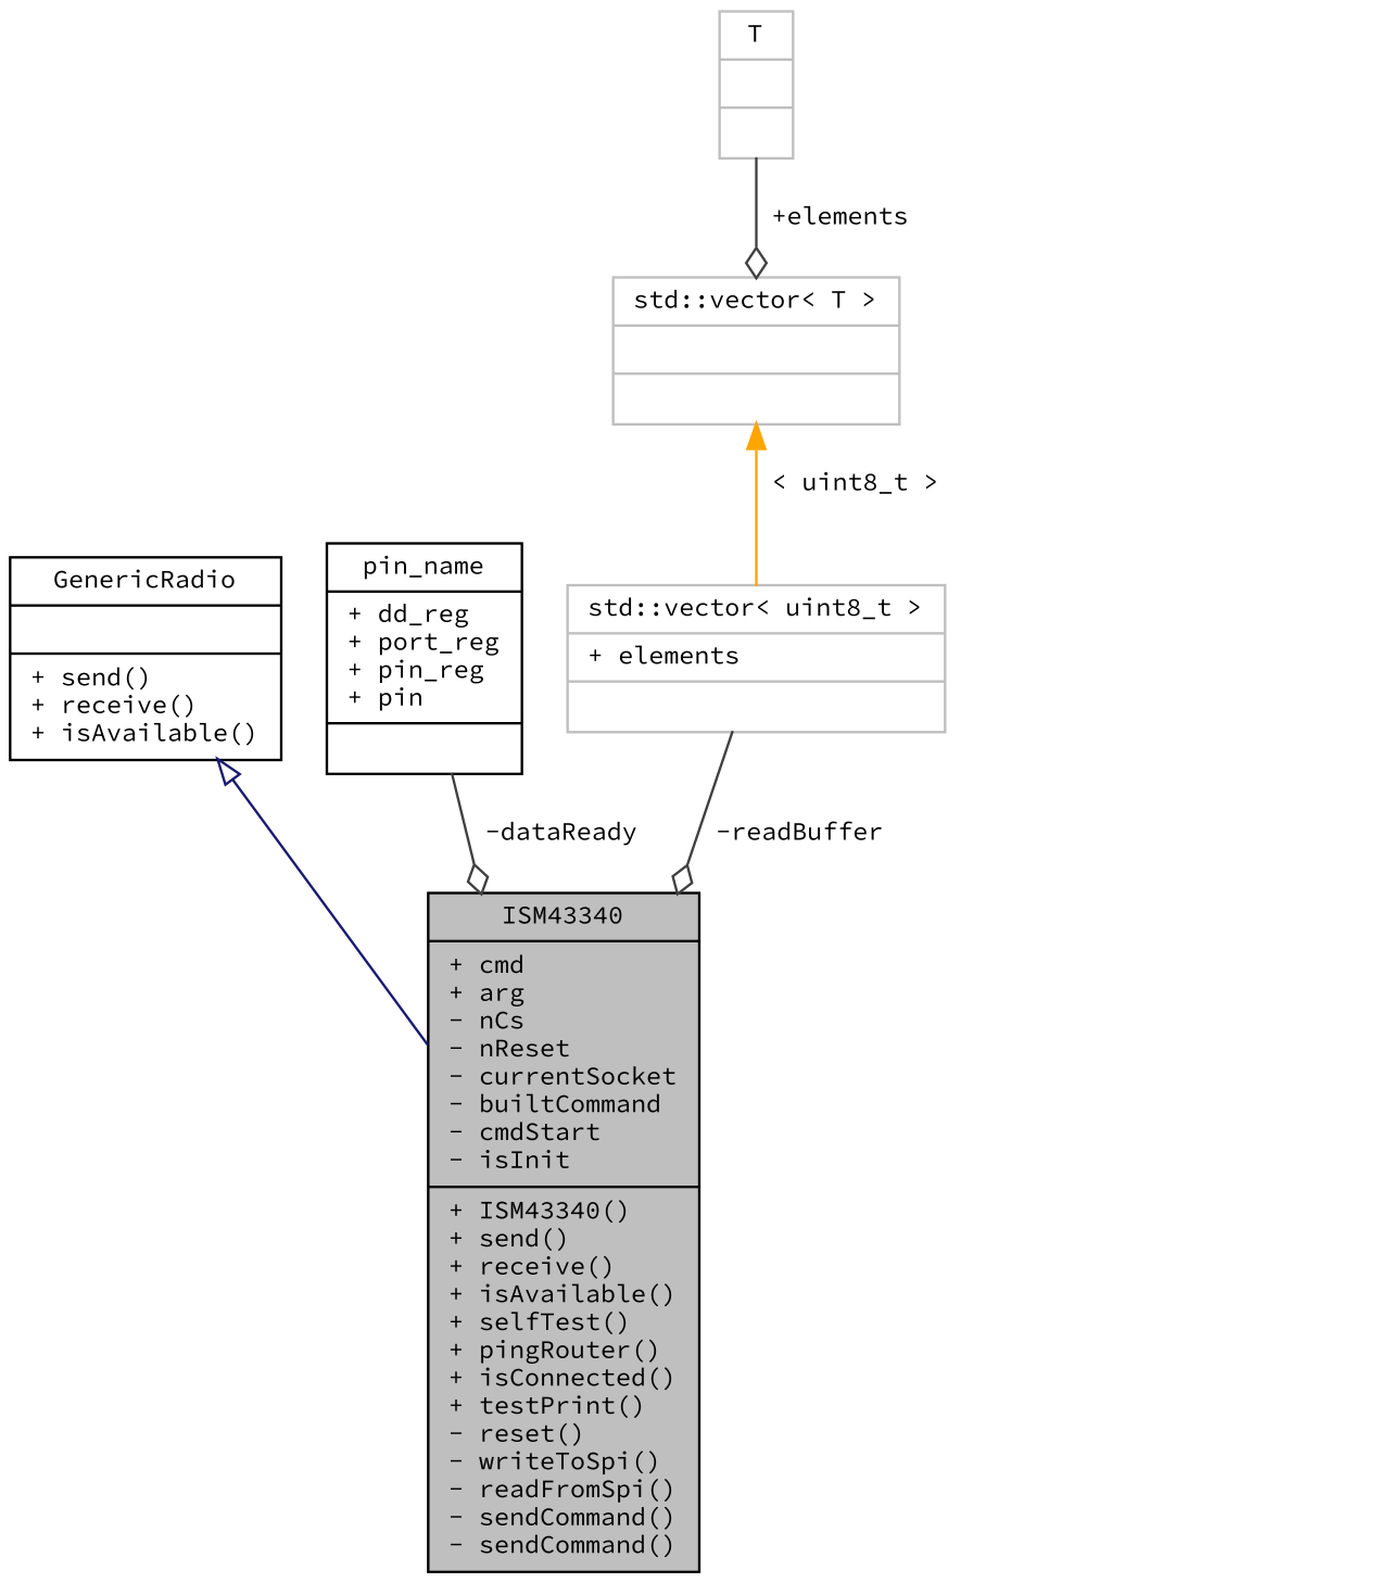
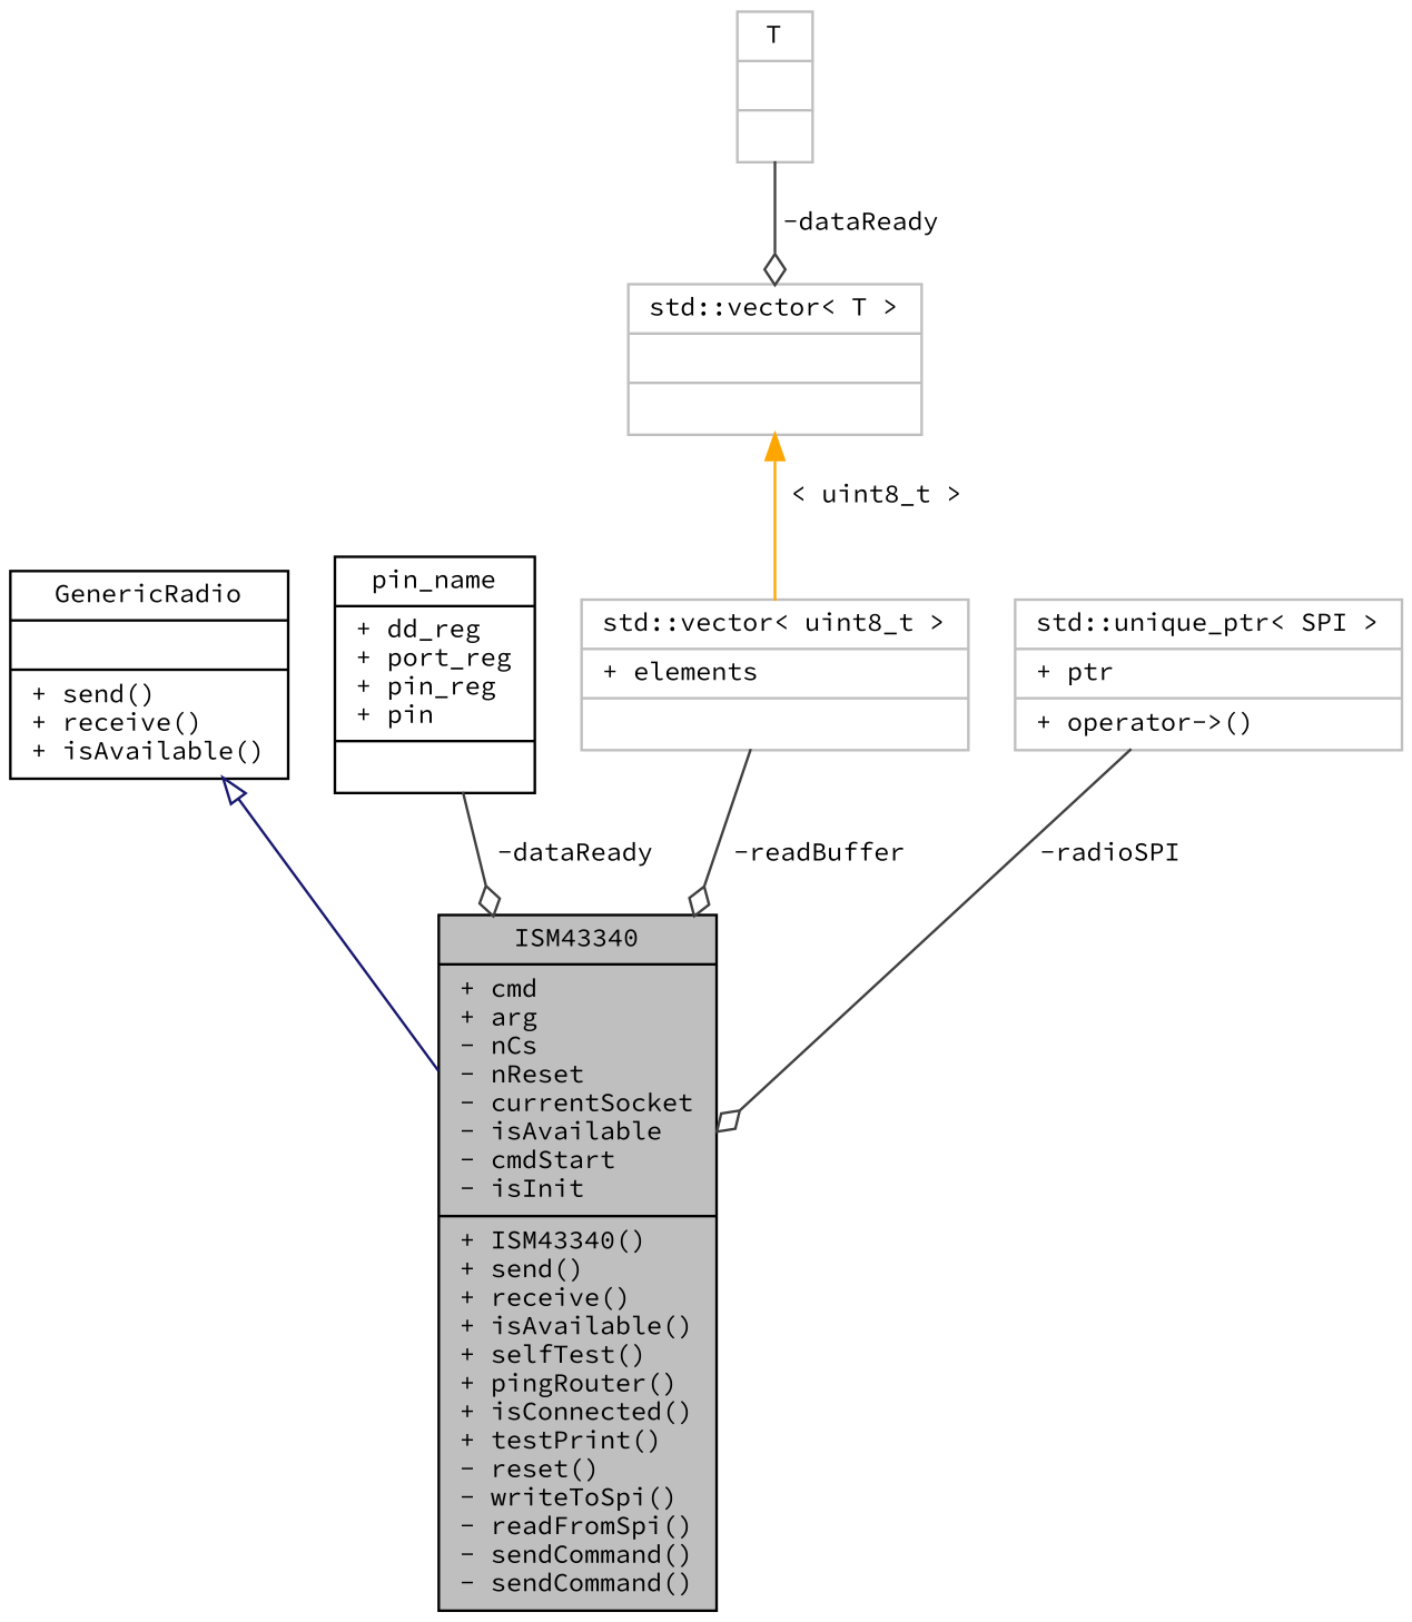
  digraph {
    fontname="Source Code Pro"
    node [color=grey75 fillcolor=white fontname="Source Code Pro" fontsize=10 shape=record style=filled]
    edge [color=grey25 fontname="Source Code Pro" fontsize=10 labelfontname=Helvetica labelfontsize=10 style=solid arrowhead=odiamond]
-   n1 [color=black fillcolor=grey75 fontcolor=black height=0.2 label="{ISM43340\n|+ cmd\l+ arg\l- nCs\l- nReset\l- currentSocket\l- builtCommand\l- cmdStart\l- isInit\l|+ ISM43340()\l+ send()\l+ receive()\l+ isAvailable()\l+ selfTest()\l+ pingRouter()\l+ isConnected()\l+ testPrint()\l- reset()\l- writeToSpi()\l- readFromSpi()\l- sendCommand()\l- sendCommand()\l}" width=0.4]
+   n1 [color=black fillcolor=grey75 fontcolor=black height=0.2 label="{ISM43340\n|+ cmd\l+ arg\l- nCs\l- nReset\l- currentSocket\l- isAvailable\l- cmdStart\l- isInit\l|+ ISM43340()\l+ send()\l+ receive()\l+ isAvailable()\l+ selfTest()\l+ pingRouter()\l+ isConnected()\l+ testPrint()\l- reset()\l- writeToSpi()\l- readFromSpi()\l- sendCommand()\l- sendCommand()\l}" width=0.4]
    n2 [color=black height=0.2 label="{GenericRadio\n||+ send()\l+ receive()\l+ isAvailable()\l}" width=0.4]
    n3 [color=black height=0.2 label="{pin_name\n|+ dd_reg\l+ port_reg\l+ pin_reg\l+ pin\l|}" width=0.4]
    n4 [height=0.2 label="{std::vector\< uint8_t \>\n|+ elements\l|}" width=0.4]
    n5 [height=0.2 label="{std::vector\< T \>\n||}" width=0.4]
    n6 [height=0.2 label="{T\n||}" width=0.4]
+   n7 [height=0.2 label="{std::unique_ptr\< SPI \>\n|+ ptr\l|+ operator-\>()\l}" width=0.4]
    n2 -> n1 [arrowtail=onormal color=midnightblue dir=back arrowhead=""]
    n3 -> n1 [label=" -dataReady"]
    n4 -> n1 [label=" -readBuffer"]
    n5 -> n4 [color=orange dir=back label=" \< uint8_t \>" arrowhead=""]
-   n6 -> n5 [label=" +elements"]
+   n6 -> n5 [label=" -dataReady"]
+   n7 -> n1 [label=" -radioSPI"]
  }
